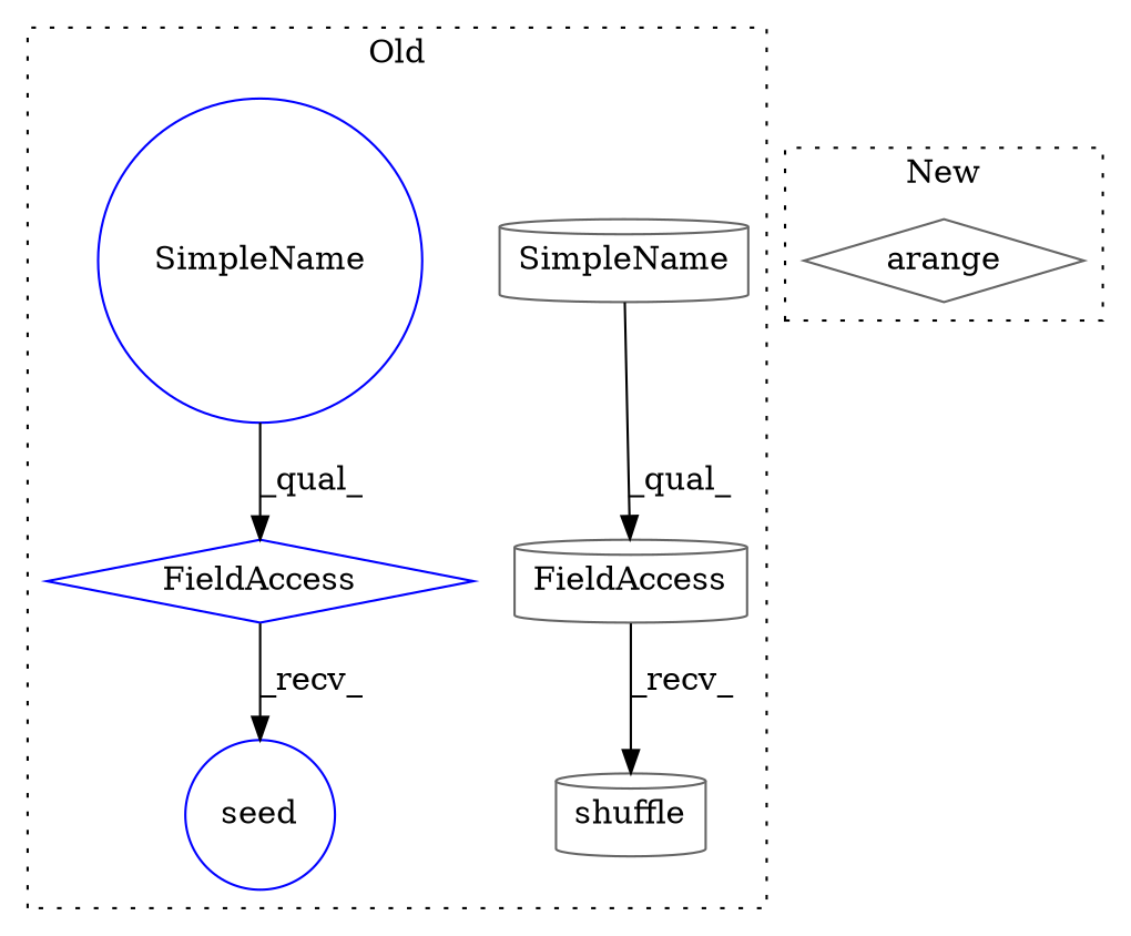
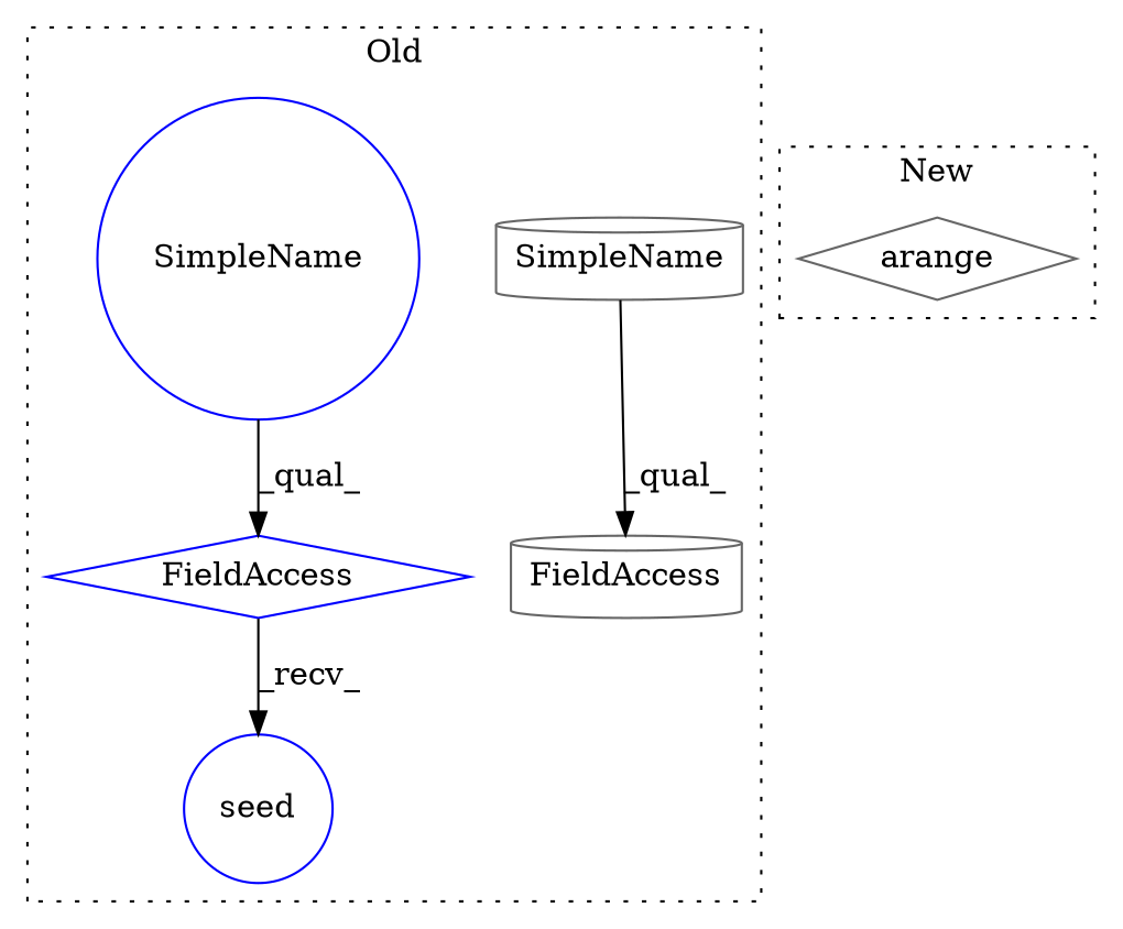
  digraph {
    node [a=32 l=12 s=1417 shape=cylinder color=gray40]
    edge [style=solid]
    n1 [l="5,1" label=seed s="1430,1437" shape=circle color=blue]
    n2 [a=22 label=FieldAccess shape=diamond color=blue]
    n3 [a=22 label=FieldAccess s=1535]
-   n4 [l="8,1" label=shuffle s="1548,1567"]
    n5 [a=42 l=5 label=SimpleName s=1535]
    n6 [a=42 l=5 label=SimpleName shape=circle color=blue]
    n7 [l="7,1" label=arange s="1828,1836" shape=diamond]
    subgraph cluster_1 {
      label=Old
      style=dotted
      n1
      n2
      n3
-     n4
      n5
      n6
    }
    subgraph cluster_2 {
      label=New
      style=dotted
      n7
    }
    n2 -> n1 [label=_recv_]
-   n3 -> n4 [label=_recv_]
    n5 -> n3 [label=_qual_]
    n6 -> n2 [label=_qual_]
  }
